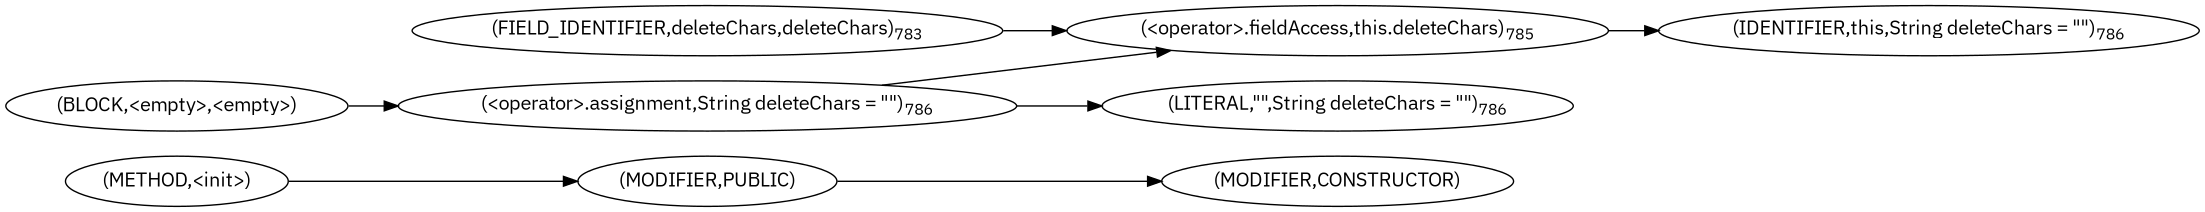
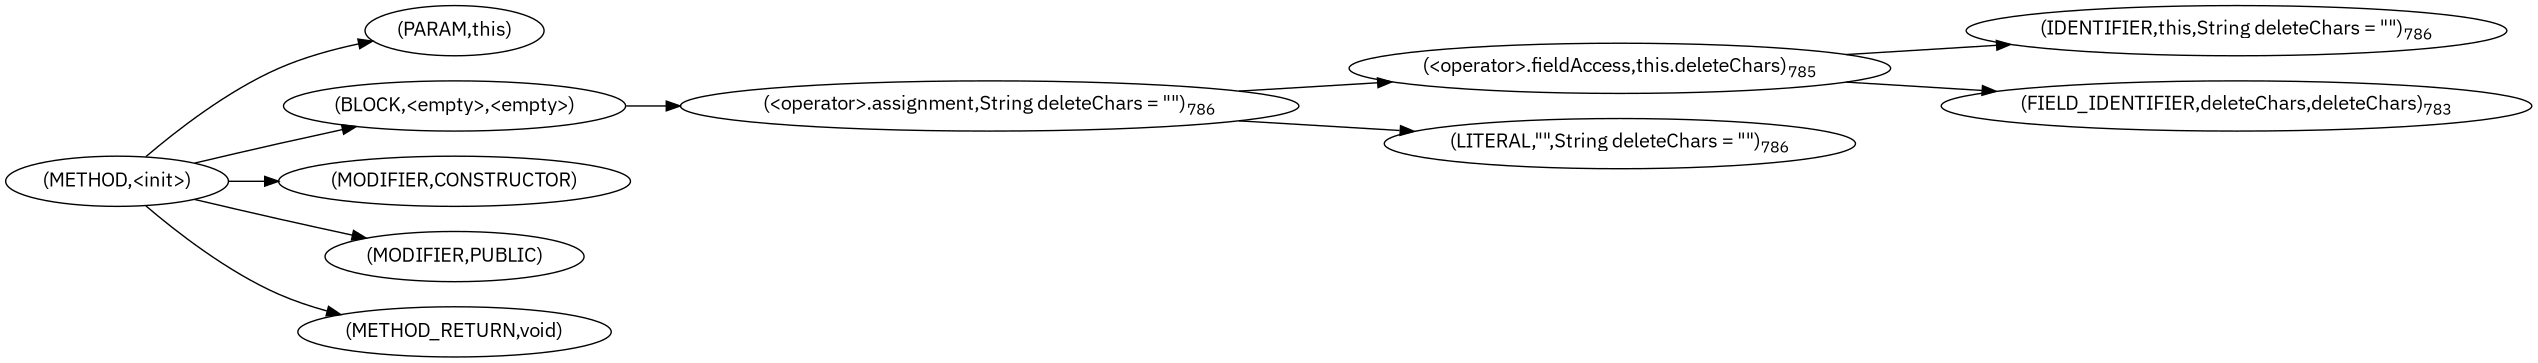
  digraph {
    fontname="IBM Plex Sans"
    rankdir=LR
    node [fontname="IBM Plex Sans"]
    edge [fontname="IBM Plex Sans"]
    n1 [label=<(METHOD,&lt;init&gt;)>]
+   n2 [label=<(PARAM,this)>]
    n3 [label=<(BLOCK,&lt;empty&gt;,&lt;empty&gt;)>]
    n4 [label=<(MODIFIER,CONSTRUCTOR)>]
    n5 [label=<(MODIFIER,PUBLIC)>]
+   n6 [label=<(METHOD_RETURN,void)>]
    n7 [label=<(&lt;operator&gt;.assignment,String deleteChars = &quot;&quot;)<SUB>786</SUB>>]
    n8 [label=<(&lt;operator&gt;.fieldAccess,this.deleteChars)<SUB>785</SUB>>]
    n9 [label=<(LITERAL,&quot;&quot;,String deleteChars = &quot;&quot;)<SUB>786</SUB>>]
    n10 [label=<(IDENTIFIER,this,String deleteChars = &quot;&quot;)<SUB>786</SUB>>]
    n11 [label=<(FIELD_IDENTIFIER,deleteChars,deleteChars)<SUB>783</SUB>>]
-   n5 -> n4
+   n1 -> n2
+   n1 -> n3
+   n1 -> n4
    n1 -> n5
+   n1 -> n6
    n3 -> n7
    n7 -> n8
    n7 -> n9
    n8 -> n10
-   n11 -> n8
+   n8 -> n11
  }
